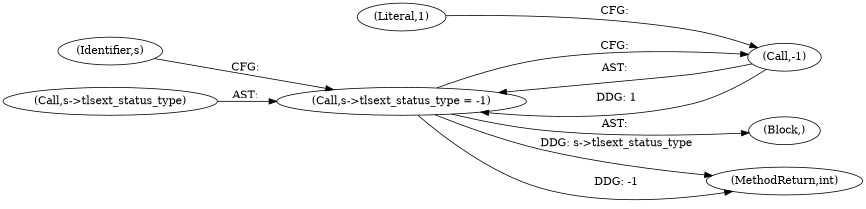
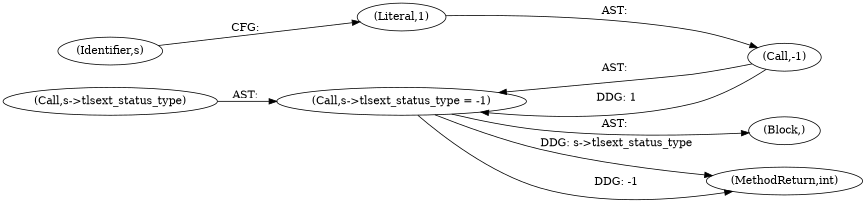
  digraph {
    rankdir=LR
    n1 [label="(Call,s->tlsext_status_type = -1)"]
    n2 [label="(Call,-1)"]
    n3 [label="(Block,)"]
    n4 [label="(MethodReturn,int)"]
    n5 [label="(Literal,1)"]
    n6 [label="(Call,s->tlsext_status_type)"]
    n7 [label="(Identifier,s)"]
-   n1 -> n2 [label="CFG: "]
    n1 -> n3 [label="AST: "]
    n1 -> n4 [label="DDG: s->tlsext_status_type"]
    n1 -> n4 [label="DDG: -1"]
    n2 -> n1 [label="AST: "]
    n2 -> n1 [label="DDG: 1"]
-   n5 -> n2 [label="CFG: "]
+   n5 -> n2 [label="AST: "]
    n6 -> n1 [label="AST: "]
-   n7 -> n1 [label="CFG: "]
+   n7 -> n5 [label="CFG: "]
  }
